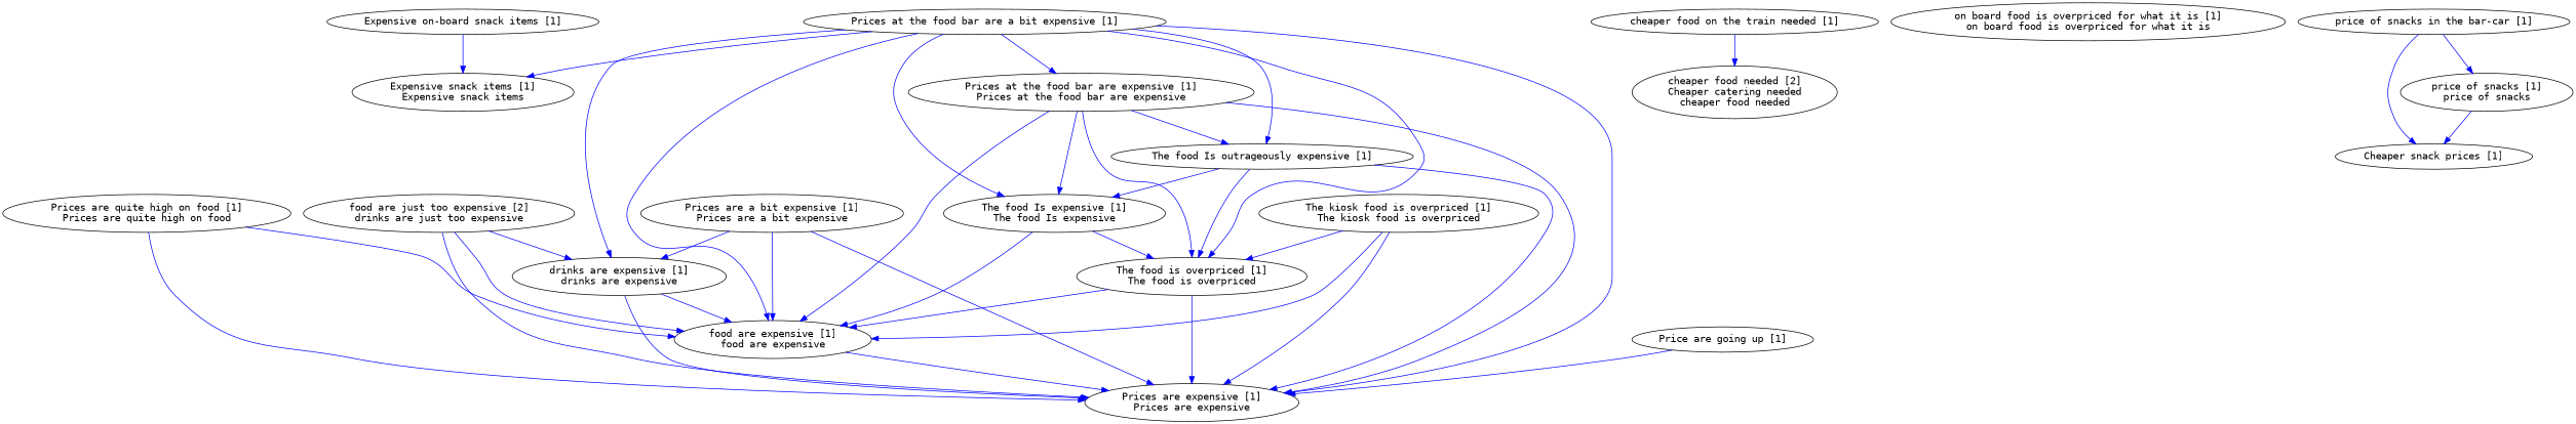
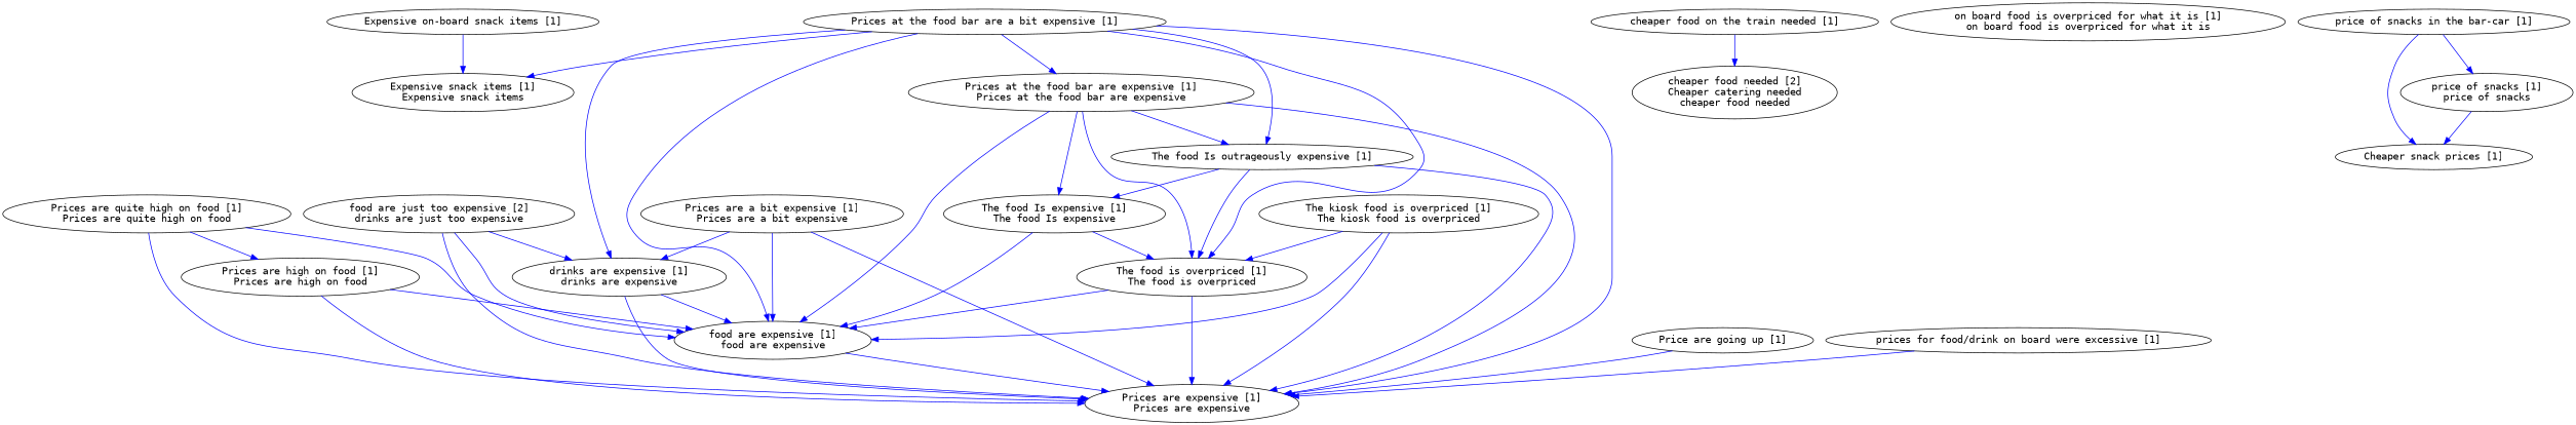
  digraph {
    fontname="DejaVu Sans Mono"
    node [fontname="DejaVu Sans Mono"]
    edge [color=blue fontname="DejaVu Sans Mono"]
    "food are just too expensive [2]\ndrinks are just too expensive"
    "Prices are expensive [1]\nPrices are expensive"
    "drinks are expensive [1]\ndrinks are expensive"
    "food are expensive [1]\nfood are expensive"
    "Expensive on-board snack items [1]"
    "Expensive snack items [1]\nExpensive snack items"
    "Price are going up [1]"
    "Prices are quite high on food [1]\nPrices are quite high on food"
+   "Prices are high on food [1]\nPrices are high on food"
    "Prices at the food bar are a bit expensive [1]"
    "Prices at the food bar are expensive [1]\nPrices at the food bar are expensive"
    "The food Is outrageously expensive [1]"
    "The food Is expensive [1]\nThe food Is expensive"
    "The food is overpriced [1]\nThe food is overpriced"
    "Prices are a bit expensive [1]\nPrices are a bit expensive"
    "The kiosk food is overpriced [1]\nThe kiosk food is overpriced"
    "cheaper food on the train needed [1]"
    "cheaper food needed [2]\nCheaper catering needed\ncheaper food needed"
    "on board food is overpriced for what it is [1]\non board food is overpriced for what it is"
    "price of snacks in the bar-car [1]"
    "Cheaper snack prices [1]"
    "price of snacks [1]\nprice of snacks"
+   "prices for food/drink on board were excessive [1]"
    "food are just too expensive [2]\ndrinks are just too expensive" -> "Prices are expensive [1]\nPrices are expensive"
    "food are just too expensive [2]\ndrinks are just too expensive" -> "drinks are expensive [1]\ndrinks are expensive"
    "food are just too expensive [2]\ndrinks are just too expensive" -> "food are expensive [1]\nfood are expensive"
    "drinks are expensive [1]\ndrinks are expensive" -> "Prices are expensive [1]\nPrices are expensive"
    "drinks are expensive [1]\ndrinks are expensive" -> "food are expensive [1]\nfood are expensive"
    "food are expensive [1]\nfood are expensive" -> "Prices are expensive [1]\nPrices are expensive"
    "Expensive on-board snack items [1]" -> "Expensive snack items [1]\nExpensive snack items"
    "Price are going up [1]" -> "Prices are expensive [1]\nPrices are expensive"
    "Prices are quite high on food [1]\nPrices are quite high on food" -> "Prices are expensive [1]\nPrices are expensive"
    "Prices are quite high on food [1]\nPrices are quite high on food" -> "food are expensive [1]\nfood are expensive"
+   "Prices are quite high on food [1]\nPrices are quite high on food" -> "Prices are high on food [1]\nPrices are high on food"
+   "Prices are high on food [1]\nPrices are high on food" -> "Prices are expensive [1]\nPrices are expensive"
+   "Prices are high on food [1]\nPrices are high on food" -> "food are expensive [1]\nfood are expensive"
    "Prices at the food bar are a bit expensive [1]" -> "Prices are expensive [1]\nPrices are expensive"
    "Prices at the food bar are a bit expensive [1]" -> "drinks are expensive [1]\ndrinks are expensive"
    "Prices at the food bar are a bit expensive [1]" -> "food are expensive [1]\nfood are expensive"
    "Prices at the food bar are a bit expensive [1]" -> "Expensive snack items [1]\nExpensive snack items"
    "Prices at the food bar are a bit expensive [1]" -> "Prices at the food bar are expensive [1]\nPrices at the food bar are expensive"
    "Prices at the food bar are a bit expensive [1]" -> "The food Is outrageously expensive [1]"
-   "Prices at the food bar are a bit expensive [1]" -> "The food Is expensive [1]\nThe food Is expensive"
    "Prices at the food bar are a bit expensive [1]" -> "The food is overpriced [1]\nThe food is overpriced"
    "Prices at the food bar are expensive [1]\nPrices at the food bar are expensive" -> "Prices are expensive [1]\nPrices are expensive"
    "Prices at the food bar are expensive [1]\nPrices at the food bar are expensive" -> "food are expensive [1]\nfood are expensive"
    "Prices at the food bar are expensive [1]\nPrices at the food bar are expensive" -> "The food Is outrageously expensive [1]"
    "Prices at the food bar are expensive [1]\nPrices at the food bar are expensive" -> "The food Is expensive [1]\nThe food Is expensive"
    "Prices at the food bar are expensive [1]\nPrices at the food bar are expensive" -> "The food is overpriced [1]\nThe food is overpriced"
    "The food Is outrageously expensive [1]" -> "Prices are expensive [1]\nPrices are expensive"
    "The food Is outrageously expensive [1]" -> "The food Is expensive [1]\nThe food Is expensive"
    "The food Is outrageously expensive [1]" -> "The food is overpriced [1]\nThe food is overpriced"
    "The food Is expensive [1]\nThe food Is expensive" -> "food are expensive [1]\nfood are expensive"
    "The food Is expensive [1]\nThe food Is expensive" -> "The food is overpriced [1]\nThe food is overpriced"
    "The food is overpriced [1]\nThe food is overpriced" -> "Prices are expensive [1]\nPrices are expensive"
    "The food is overpriced [1]\nThe food is overpriced" -> "food are expensive [1]\nfood are expensive"
    "Prices are a bit expensive [1]\nPrices are a bit expensive" -> "Prices are expensive [1]\nPrices are expensive"
    "Prices are a bit expensive [1]\nPrices are a bit expensive" -> "drinks are expensive [1]\ndrinks are expensive"
    "Prices are a bit expensive [1]\nPrices are a bit expensive" -> "food are expensive [1]\nfood are expensive"
    "The kiosk food is overpriced [1]\nThe kiosk food is overpriced" -> "Prices are expensive [1]\nPrices are expensive"
    "The kiosk food is overpriced [1]\nThe kiosk food is overpriced" -> "food are expensive [1]\nfood are expensive"
    "The kiosk food is overpriced [1]\nThe kiosk food is overpriced" -> "The food is overpriced [1]\nThe food is overpriced"
    "cheaper food on the train needed [1]" -> "cheaper food needed [2]\nCheaper catering needed\ncheaper food needed"
    "price of snacks in the bar-car [1]" -> "Cheaper snack prices [1]"
    "price of snacks in the bar-car [1]" -> "price of snacks [1]\nprice of snacks"
    "price of snacks [1]\nprice of snacks" -> "Cheaper snack prices [1]"
+   "prices for food/drink on board were excessive [1]" -> "Prices are expensive [1]\nPrices are expensive"
  }
